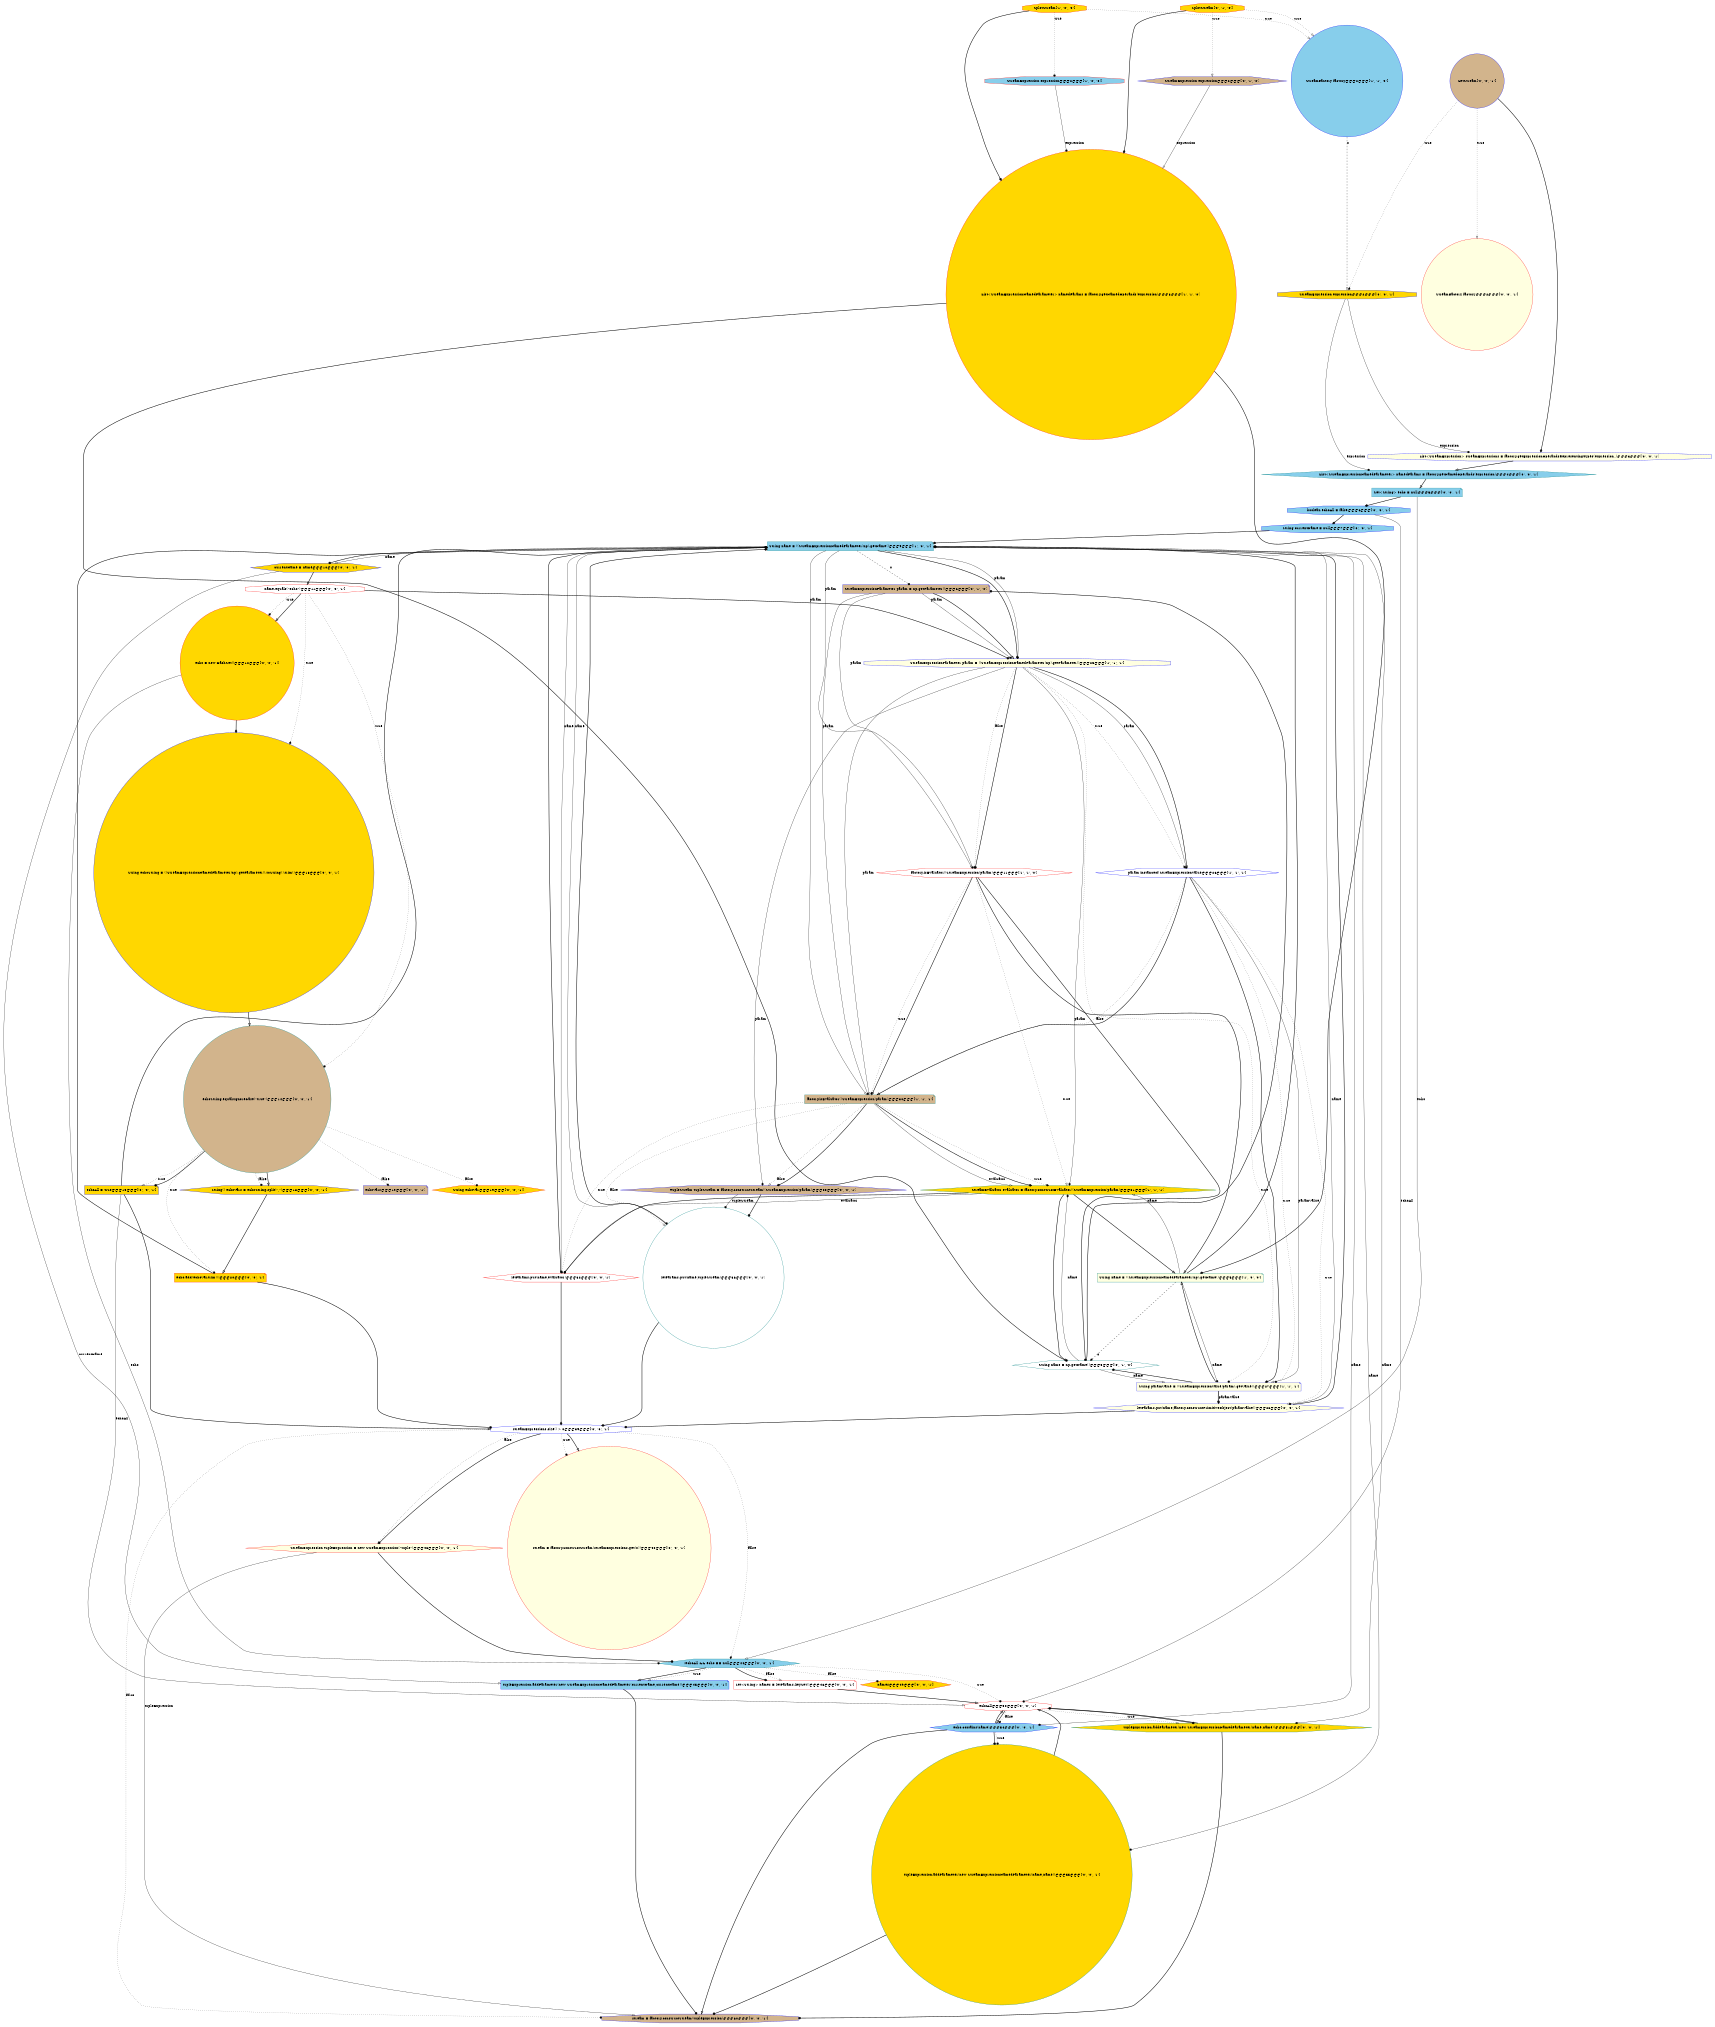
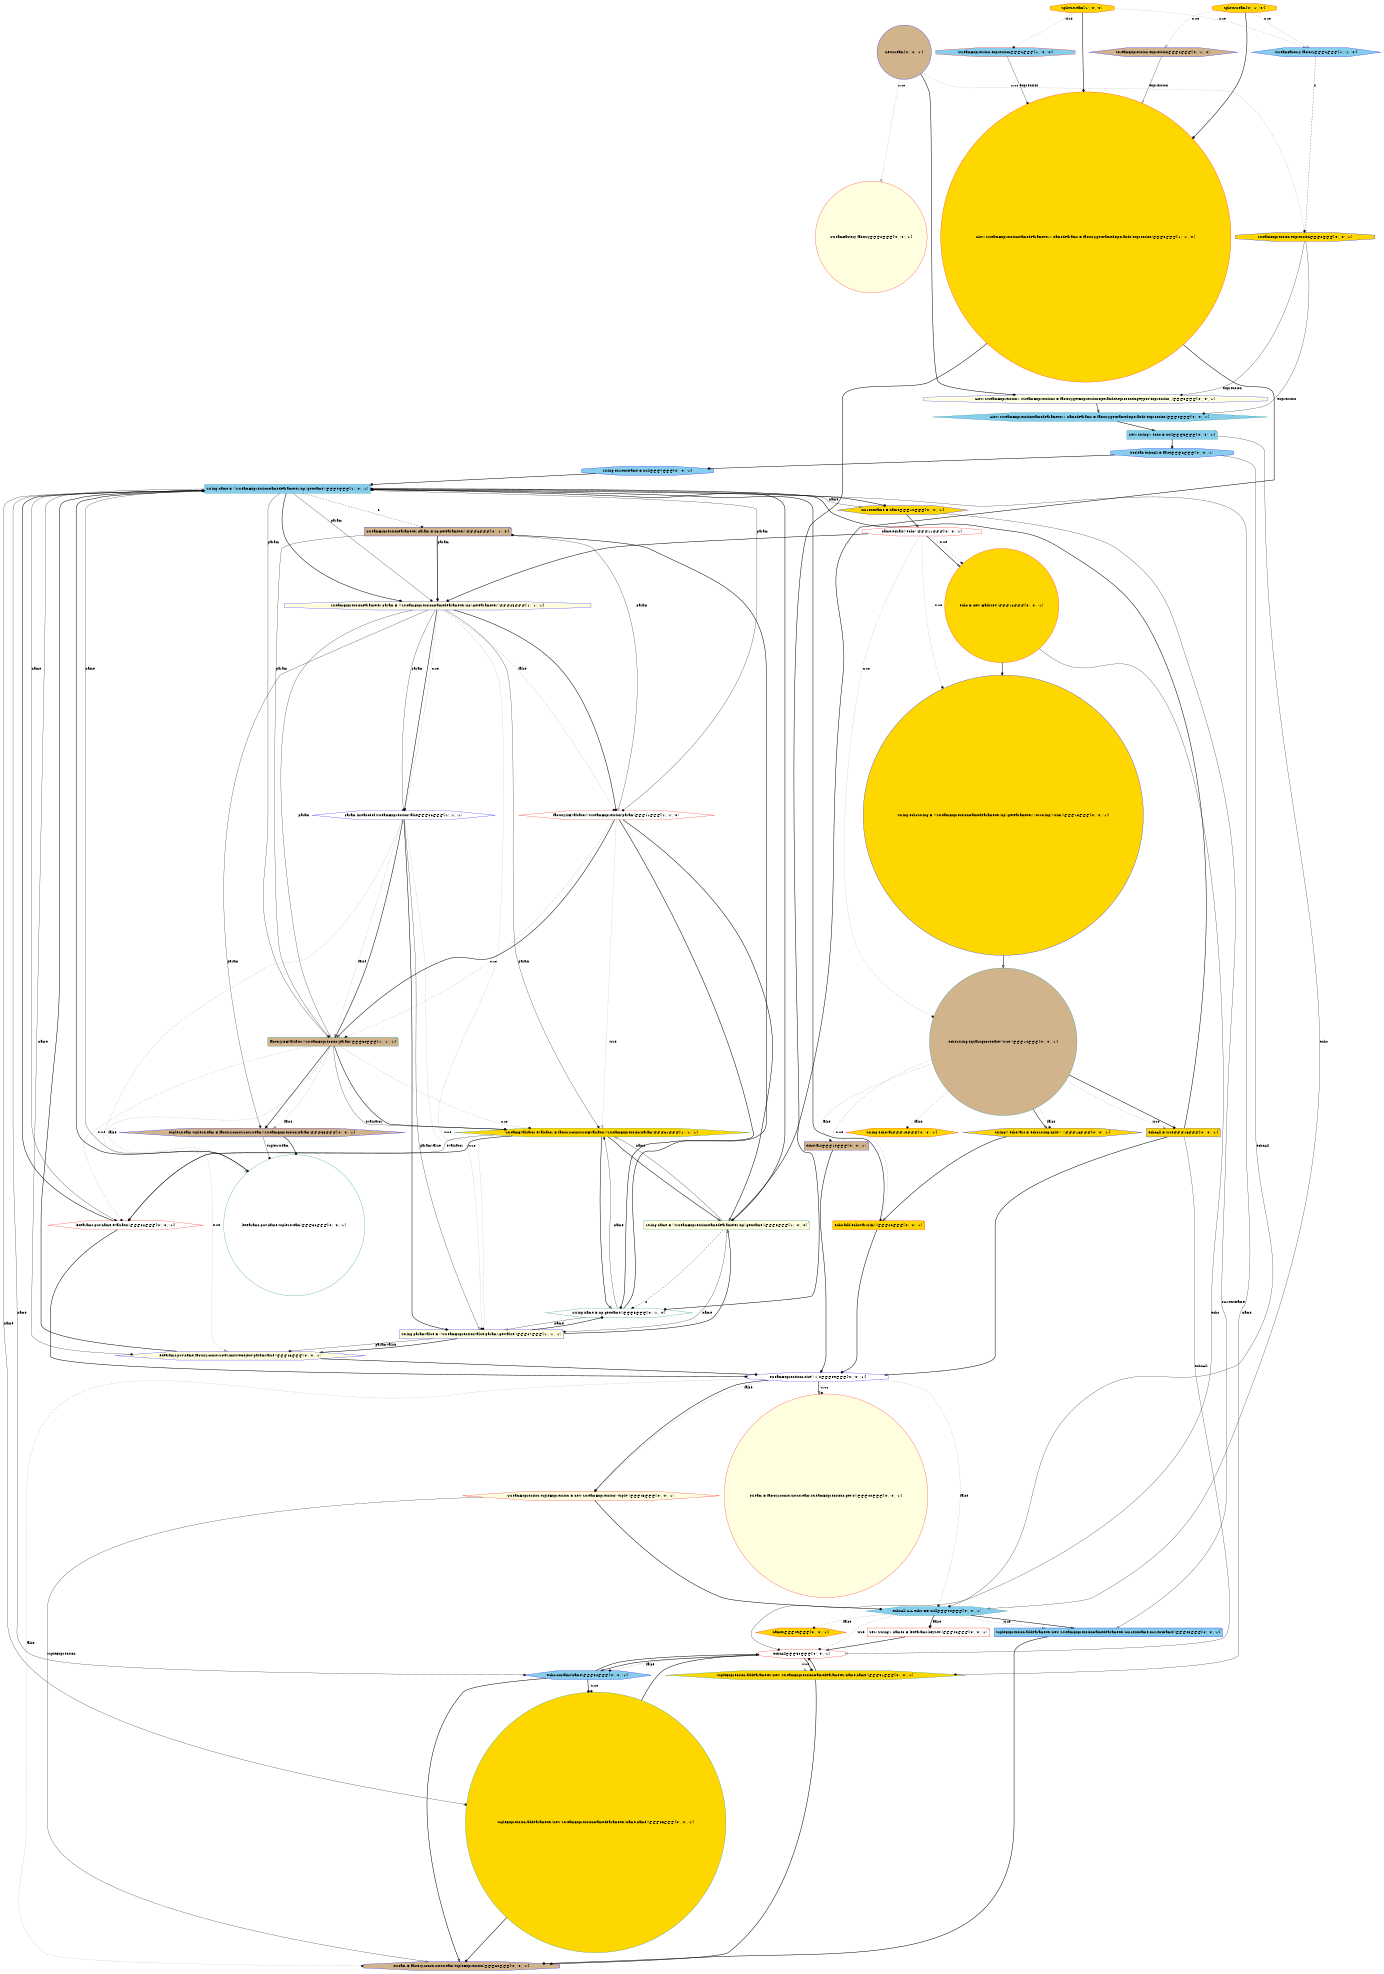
  digraph {
    node [color=blue fillcolor=gold shape=hexagon style=filled]
    edge [arrowhead=onormal style=bold]
    n1 [fillcolor=skyblue label="boolean echoAll = false@@@6@@@['0', '0', '1']" shape=octagon]
    n2 [color=red fillcolor=white label="echoAll@@@50@@@['0', '0', '1']" shape=octagon]
    n3 [fillcolor=skyblue label="String currentName = null@@@7@@@['0', '0', '1']" shape=octagon]
    n4 [fillcolor=skyblue label="echo.contains(name)@@@54@@@['0', '0', '1']"]
    n5 [color=teal label="tupleExpression.addParameter(new StreamExpressionNamedParameter(name,name))@@@51@@@['0', '0', '1']"]
    n6 [color=teal fillcolor=skyblue label="String name = ((StreamExpressionNamedParameter)np).getName()@@@9@@@['1', '0', '1']" shape=note]
    n7 [fillcolor=skyblue label="tupleExpression.addParameter(new StreamExpressionNamedParameter(currentName,currentName))@@@45@@@['0', '0', '1']" shape=note]
    n8 [fillcolor=tan label="stream = factory.constructStream(tupleExpression)@@@60@@@['0', '0', '1']" shape=octagon]
    n9 [fillcolor=lightyellow label="letParams.put(name,factory.constructPrimitiveObject(paramValue))@@@28@@@['0', '0', '1']"]
    n10 [fillcolor=white label="streamExpressions.size() > 0@@@39@@@['0', '0', '1']" shape=octagon]
    n11 [color=teal fillcolor=white label="letParams.put(name,tupleStream)@@@36@@@['0', '0', '1']" shape=circle]
    n12 [fillcolor=tan label="StreamExpressionParameter param = np.getParameter()@@@6@@@['0', '1', '0']" shape=note]
    n13 [color=red fillcolor=white label="factory.isEvaluator((StreamExpression)param)@@@11@@@['1', '1', '0']"]
    n14 [color=teal fillcolor=tan label="factory.isEvaluator((StreamExpression)param)@@@30@@@['1', '1', '1']" shape=note]
    n15 [fillcolor=lightyellow label="StreamExpressionParameter param = ((StreamExpressionNamedParameter)np).getParameter()@@@25@@@['1', '1', '1']" shape=octagon]
    n16 [color=red fillcolor=white label="letParams.put(name,evaluator)@@@32@@@['0', '0', '1']"]
    n17 [color=teal label="tupleExpression.addParameter(new StreamExpressionNamedParameter(name,name))@@@55@@@['0', '0', '1']" shape=circle]
    n18 [label="currentName = name@@@10@@@['0', '0', '1']"]
    n19 [color=red fillcolor=lightyellow label="stream = factory.constructStream(streamExpressions.get(0))@@@40@@@['0', '0', '1']" shape=circle]
    n20 [color=red fillcolor=lightyellow label="StreamExpression tupleExpression = new StreamExpression(\"tuple\")@@@43@@@['0', '0', '1']"]
    n21 [color=teal fillcolor=skyblue label="!echoAll && echo == null@@@44@@@['0', '0', '1']"]
    n22 [fillcolor=tan label="TupleStream tupleStream = factory.constructStream((StreamExpression)param)@@@35@@@['0', '0', '1']"]
    n23 [color=teal fillcolor=lightyellow label="String name = ((StreamExpressionNamedParameter)np).getName()@@@5@@@['1', '0', '0']" shape=note]
    n24 [color=teal label="StreamEvaluator evaluator = factory.constructEvaluator((StreamExpression)param)@@@31@@@['1', '1', '1']"]
    n25 [fillcolor=lightyellow label="String paramValue = ((StreamExpressionValue)param).getValue()@@@27@@@['1', '1', '1']" shape=note]
    n26 [color=teal fillcolor=white label="String name = np.getName()@@@5@@@['0', '1', '0']"]
    n27 [fillcolor=white label="param instanceof StreamExpressionValue@@@26@@@['1', '1', '1']"]
    n28 [color=red label="ZplotStream['1', '0', '0']" shape=octagon]
    n29 [color=red fillcolor=skyblue label="StreamExpression expression@@@2@@@['1', '0', '0']" shape=octagon]
-   n30 [fillcolor=skyblue label="StreamFactory factory@@@2@@@['1', '1', '0']" shape=circle]
+   n30 [fillcolor=skyblue label="StreamFactory factory@@@2@@@['1', '1', '0']"]
    n31 [color=red label="List<StreamExpressionNamedParameter> namedParams = factory.getNamedOperands(expression)@@@3@@@['1', '1', '0']" shape=circle]
    n32 [label="StreamExpression expression@@@2@@@['0', '0', '1']" shape=octagon]
    n33 [color=red fillcolor=white label="name.equals(\"echo\")@@@11@@@['0', '0', '1']" shape=octagon]
    n34 [label="echoAll = true@@@15@@@['0', '0', '1']" shape=note]
    n35 [fillcolor=lightyellow label="List<StreamExpression> streamExpressions = factory.getExpressionOperandsRepresentingTypes(expression,,)@@@3@@@['0', '0', '1']" shape=octagon]
    n36 [color=teal fillcolor=skyblue label="List<StreamExpressionNamedParameter> namedParams = factory.getNamedOperands(expression)@@@4@@@['0', '0', '1']"]
    n37 [color=teal fillcolor=skyblue label="Set<String> echo = null@@@5@@@['0', '0', '1']" shape=note]
    n38 [color=red label="names@@@49@@@['0', '0', '1']"]
    n39 [color=red fillcolor=white label="Set<String> names = letParams.keySet()@@@48@@@['0', '0', '1']" shape=note]
    n40 [fillcolor=tan label="echoVars@@@19@@@['0', '0', '1']" shape=note]
    n41 [color=red label="echo = new HashSet()@@@12@@@['0', '0', '1']" shape=circle]
    n42 [label="String echoString = ((StreamExpressionNamedParameter)np).getParameter().toString().trim()@@@13@@@['0', '0', '1']" shape=circle]
    n43 [color=teal fillcolor=tan label="echoString.equalsIgnoreCase(\"true\")@@@14@@@['0', '0', '1']" shape=circle]
    n44 [color=red label="echo.add(echoVar.trim())@@@20@@@['0', '0', '1']" shape=note]
    n45 [color=red label="String echoVar@@@19@@@['0', '0', '1']"]
    n46 [label="String(( echoVars = echoString.split(\",\")@@@18@@@['0', '0', '1']"]
    n47 [color=red fillcolor=lightyellow label="StreamFactory factory@@@2@@@['0', '0', '1']" shape=circle]
    n48 [fillcolor=tan label="LetStream['0', '0', '1']" shape=circle]
    n49 [color=red label="ZplotStream['0', '1', '0']" shape=octagon]
    n50 [fillcolor=tan label="StreamExpression expression@@@2@@@['0', '1', '0']"]
    n1 -> n2 [arrowhead=dot label=echoAll style=solid]
    n1 -> n3 [arrowhead=diamond]
    n2 -> n4
    n2 -> n4 [arrowhead=diamond label=false style=dotted]
    n2 -> n5 [label=true style=dotted]
    n2 -> n5 [arrowhead=dot]
    n3 -> n6 [arrowhead=dot]
    n4 -> n2
    n4 -> n8
    n4 -> n17 [arrowhead=dot]
    n4 -> n17 [arrowhead=dot label=true style=dotted]
    n5 -> n2 [arrowhead=dot]
    n5 -> n8 [arrowhead=dot]
    n6 -> n4 [arrowhead=diamond label=name style=solid]
    n6 -> n5 [arrowhead=diamond label=name style=solid]
    n6 -> n9 [arrowhead=dot label=name style=solid]
    n6 -> n11 [arrowhead=dot label=name style=solid]
    n6 -> n12 [arrowhead=dot label=0 style=dashed]
    n6 -> n13 [arrowhead=dot label=param style=solid]
    n6 -> n14 [label=param style=solid]
    n6 -> n15 [arrowhead=diamond]
    n6 -> n15 [arrowhead=dot label=param style=solid]
    n6 -> n16 [arrowhead=diamond label=name style=solid]
    n6 -> n17 [arrowhead=dot label=name style=solid]
    n6 -> n18 [arrowhead=dot]
    n6 -> n18 [label=name style=solid]
    n7 -> n8 [arrowhead=dot]
    n9 -> n6 [arrowhead=diamond]
    n9 -> n10 [arrowhead=dot]
    n10 -> n8 [arrowhead=dot label=false style=dotted]
    n10 -> n19
    n10 -> n19 [arrowhead=dot label=true style=dotted]
    n10 -> n20 [label=false style=dotted]
    n10 -> n20 [arrowhead=dot]
-   n10 -> n21 [arrowhead=diamond label=false style=dotted]
+   n10 -> n21 [arrowhead=dot label=false style=dotted]
    n11 -> n6 [arrowhead=diamond]
-   n11 -> n10 [arrowhead=diamond]
+   n40 -> n10 [arrowhead=diamond]
    n12 -> n13 [label=param style=solid]
    n12 -> n14 [arrowhead=dot label=param style=solid]
    n12 -> n15 [arrowhead=diamond label=param style=solid]
    n12 -> n15
    n13 -> n14
    n13 -> n14 [arrowhead=diamond label=true style=dotted]
    n13 -> n23
    n13 -> n24 [label=true style=dotted]
    n13 -> n26 [arrowhead=dot]
    n14 -> n11 [label=false style=dotted]
    n14 -> n16 [arrowhead=dot label=true style=dotted]
    n14 -> n22 [label=false style=dotted]
    n14 -> n22 [arrowhead=diamond]
    n14 -> n24 [arrowhead=diamond]
    n14 -> n24 [arrowhead=diamond label=true style=dotted]
    n14 -> n24 [label=evaluator style=solid]
    n15 -> n13 [arrowhead=dot]
    n15 -> n13 [arrowhead=dot label=false style=dotted]
    n15 -> n14 [label=param style=solid]
    n15 -> n22 [arrowhead=diamond label=param style=solid]
    n15 -> n24 [arrowhead=diamond label=param style=solid]
    n15 -> n25 [arrowhead=dot label=true style=dotted]
    n15 -> n27 [arrowhead=dot label=param style=solid]
    n15 -> n27
    n15 -> n27 [arrowhead=diamond label=true style=dotted]
    n16 -> n6
    n16 -> n10 [arrowhead=diamond]
    n17 -> n2
    n17 -> n8 [arrowhead=dot]
    n18 -> n7 [label=currentName style=solid]
    n18 -> n33
    n20 -> n8 [label=tupleExpression style=solid]
    n20 -> n21 [arrowhead=dot]
    n21 -> n2 [arrowhead=dot label=true style=dotted]
    n21 -> n7
    n21 -> n7 [label=true style=dotted]
    n21 -> n38 [arrowhead=dot label=false style=dotted]
    n21 -> n39 [arrowhead=diamond]
    n21 -> n39 [label=false style=dotted]
    n22 -> n11 [arrowhead=dot label=tupleStream style=solid]
    n22 -> n11 [arrowhead=dot]
    n23 -> n6 [arrowhead=diamond]
    n23 -> n24 [label=name style=solid]
    n23 -> n25 [arrowhead=dot label=name style=solid]
    n23 -> n26 [arrowhead=diamond label=0 style=dashed]
    n24 -> n16 [arrowhead=dot]
    n24 -> n16 [arrowhead=diamond label=evaluator style=solid]
    n24 -> n23
    n24 -> n26
    n25 -> n9 [arrowhead=diamond label=paramValue style=solid]
    n25 -> n9
    n25 -> n23
    n25 -> n26 [arrowhead=dot]
    n26 -> n12 [arrowhead=dot]
    n26 -> n24 [arrowhead=diamond label=name style=solid]
    n26 -> n25 [label=name style=solid]
    n27 -> n9 [label=true style=dotted]
    n27 -> n14 [label=false style=dotted]
    n27 -> n14
    n27 -> n25 [arrowhead=dot label=true style=dotted]
    n27 -> n25 [label=paramValue style=solid]
    n27 -> n25 [arrowhead=diamond]
    n28 -> n29 [arrowhead=dot label=true style=dotted]
    n28 -> n30 [label=true style=dotted]
    n28 -> n31 [arrowhead=diamond]
    n29 -> n31 [arrowhead=dot label=expression style=solid]
    n30 -> n32 [label=0 style=dashed]
    n31 -> n23 [arrowhead=diamond]
    n31 -> n26 [arrowhead=dot]
    n32 -> n35 [arrowhead=dot label=expression style=solid]
    n32 -> n36 [arrowhead=dot label=expression style=solid]
    n33 -> n15 [arrowhead=dot]
    n33 -> n41
    n33 -> n41 [arrowhead=diamond label=true style=dotted]
    n33 -> n42 [arrowhead=diamond label=true style=dotted]
    n33 -> n43 [arrowhead=dot label=true style=dotted]
    n34 -> n2 [label=echoAll style=solid]
    n34 -> n6 [arrowhead=dot]
    n34 -> n10
    n35 -> n36
    n36 -> n37
    n37 -> n1 [arrowhead=diamond]
    n37 -> n21 [label=echo style=solid]
    n39 -> n2
    n41 -> n21 [arrowhead=dot label=echo style=solid]
    n41 -> n42 [arrowhead=diamond]
    n42 -> n43
    n43 -> n34 [arrowhead=dot]
    n43 -> n34 [label=true style=dotted]
    n43 -> n40 [arrowhead=diamond label=false style=dotted]
    n43 -> n44 [arrowhead=dot label=true style=dotted]
    n43 -> n45 [arrowhead=dot label=false style=dotted]
    n43 -> n46
    n43 -> n46 [arrowhead=dot label=false style=dotted]
    n44 -> n6 [arrowhead=diamond]
    n44 -> n10 [arrowhead=dot]
    n46 -> n44
    n48 -> n32 [arrowhead=diamond label=true style=dotted]
    n48 -> n35 [arrowhead=diamond]
    n48 -> n47 [label=true style=dotted]
    n49 -> n30 [label=true style=dotted]
    n49 -> n31 [arrowhead=diamond]
    n49 -> n50 [label=true style=dotted]
    n50 -> n31 [label=expression style=solid]
  }
